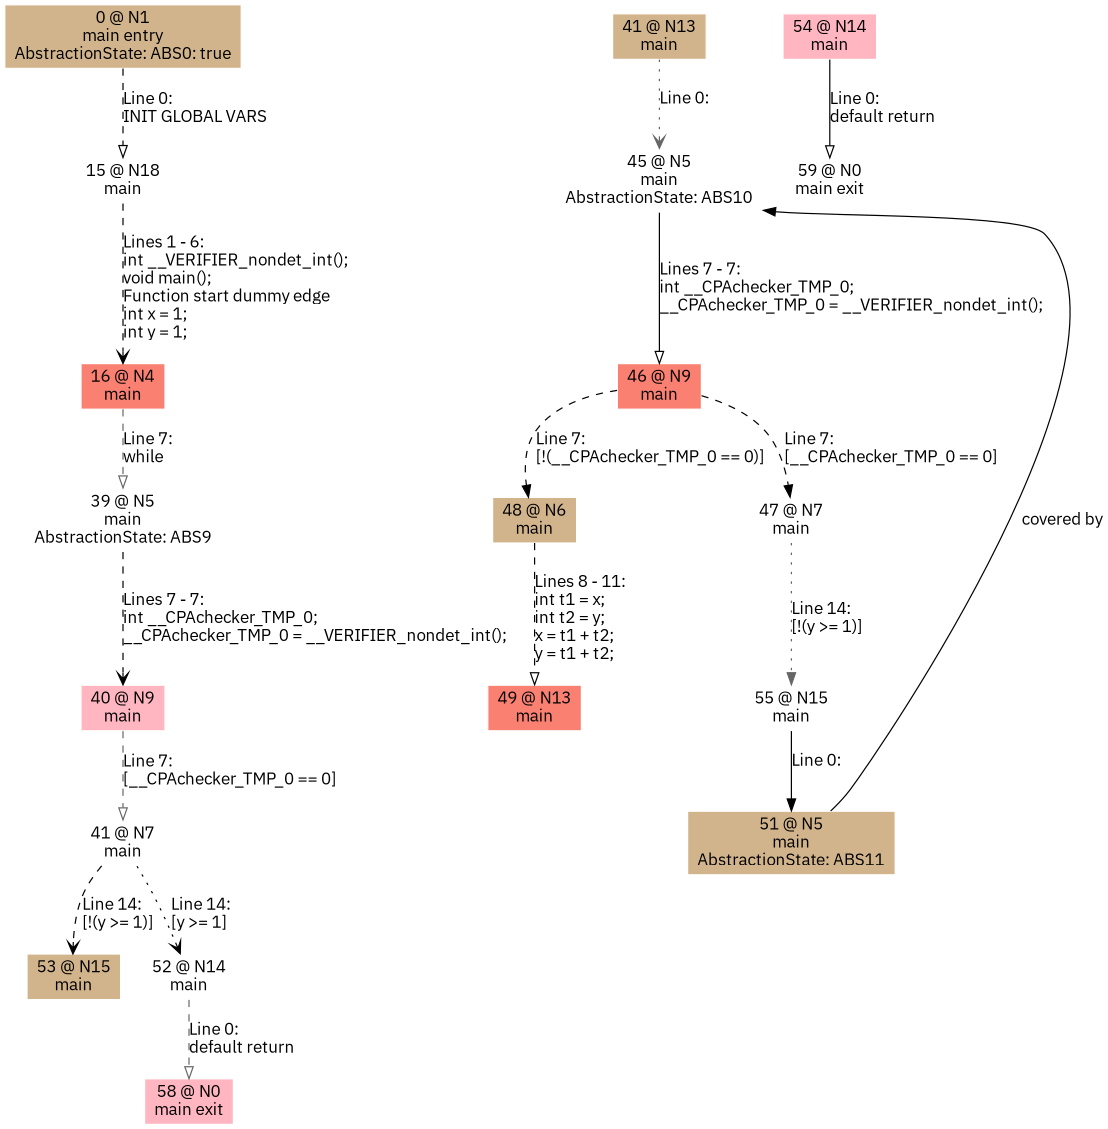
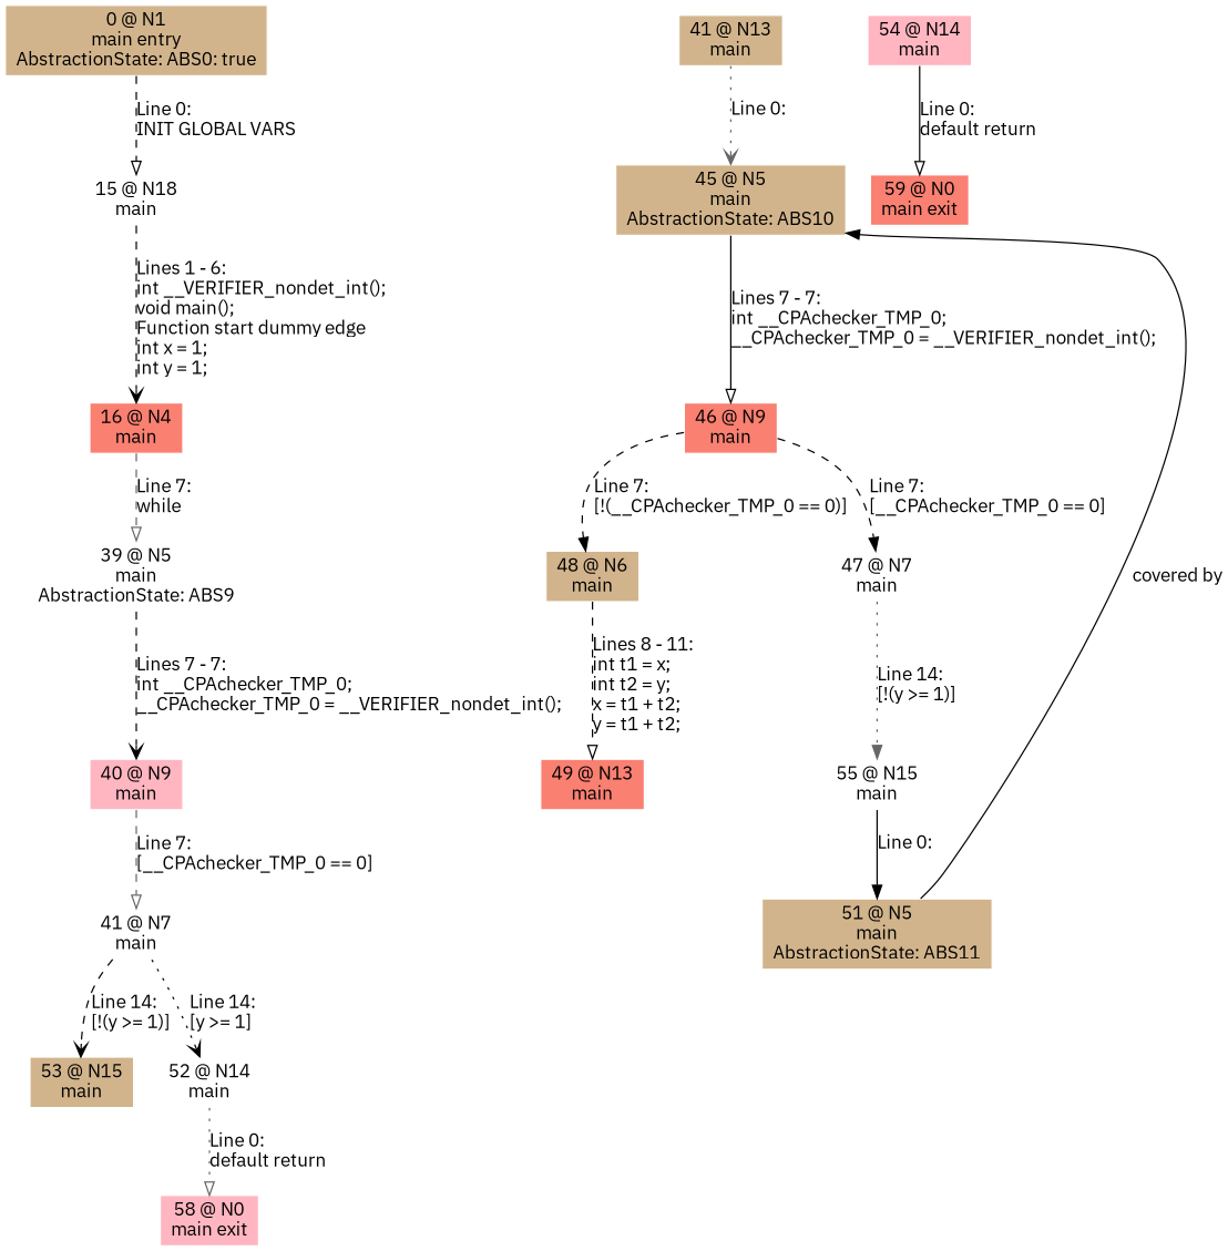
  digraph {
    fontname="IBM Plex Sans"
    node [color=white fillcolor=white fontname="IBM Plex Sans" shape=box style=filled]
    edge [arrowhead=onormal color=black fontname="IBM Plex Sans" style=dashed]
    n1 [fillcolor=tan label="0 @ N1\nmain entry\nAbstractionState: ABS0: true\n"]
    n2 [label="15 @ N18\nmain\n"]
    n3 [fillcolor=salmon label="16 @ N4\nmain\n"]
    n4 [label="39 @ N5\nmain\nAbstractionState: ABS9\n"]
    n5 [fillcolor=lightpink label="40 @ N9\nmain\n"]
    n6 [label="41 @ N7\nmain\n"]
    n7 [fillcolor=tan label="53 @ N15\nmain\n"]
    n8 [label="52 @ N14\nmain\n"]
    n9 [fillcolor=tan label="41 @ N13\nmain\n"]
-   n10 [label="45 @ N5\nmain\nAbstractionState: ABS10\n"]
+   n10 [fillcolor=tan label="45 @ N5\nmain\nAbstractionState: ABS10\n"]
    n11 [fillcolor=salmon label="46 @ N9\nmain\n"]
    n12 [fillcolor=tan label="48 @ N6\nmain\n"]
    n13 [label="47 @ N7\nmain\n"]
    n14 [fillcolor=salmon label="49 @ N13\nmain\n"]
    n15 [label="55 @ N15\nmain\n"]
    n16 [fillcolor=tan label="51 @ N5\nmain\nAbstractionState: ABS11\n"]
    n17 [fillcolor=lightpink label="54 @ N14\nmain\n"]
-   n18 [label="59 @ N0\nmain exit\n"]
+   n18 [fillcolor=salmon label="59 @ N0\nmain exit\n"]
    n19 [fillcolor=lightpink label="58 @ N0\nmain exit\n"]
    n1 -> n2 [label="Line 0: \lINIT GLOBAL VARS\l"]
    n2 -> n3 [arrowhead=vee label="Lines 1 - 6: \lint __VERIFIER_nondet_int();\lvoid main();\lFunction start dummy edge\lint x = 1;\lint y = 1;\l"]
    n3 -> n4 [color=gray40 label="Line 7: \lwhile\l"]
    n4 -> n5 [arrowhead=vee label="Lines 7 - 7: \lint __CPAchecker_TMP_0;\l__CPAchecker_TMP_0 = __VERIFIER_nondet_int();\l"]
    n5 -> n6 [color=gray40 label="Line 7: \l[__CPAchecker_TMP_0 == 0]\l"]
    n6 -> n7 [arrowhead=vee label="Line 14: \l[!(y >= 1)]\l"]
    n6 -> n8 [arrowhead=vee label="Line 14: \l[y >= 1]\l" style=dotted]
-   n8 -> n19 [color=gray40 label="Line 0: \ldefault return\l"]
+   n8 -> n19 [color=gray40 label="Line 0: \ldefault return\l" style=dotted]
    n9 -> n10 [arrowhead=vee color=gray40 label="Line 0: \l\l" style=dotted]
    n10 -> n11 [label="Lines 7 - 7: \lint __CPAchecker_TMP_0;\l__CPAchecker_TMP_0 = __VERIFIER_nondet_int();\l" style=solid]
    n11 -> n12 [arrowhead=normal label="Line 7: \l[!(__CPAchecker_TMP_0 == 0)]\l"]
    n11 -> n13 [arrowhead=normal label="Line 7: \l[__CPAchecker_TMP_0 == 0]\l"]
    n12 -> n14 [label="Lines 8 - 11: \lint t1 = x;\lint t2 = y;\lx = t1 + t2;\ly = t1 + t2;\l"]
    n13 -> n15 [arrowhead=normal color=gray40 label="Line 14: \l[!(y >= 1)]\l" style=dotted]
    n15 -> n16 [arrowhead=normal label="Line 0: \l\l" style=solid]
    n16 -> n10 [arrowhead=normal label="covered by" style=solid weight=0]
    n17 -> n18 [label="Line 0: \ldefault return\l" style=solid]
  }
